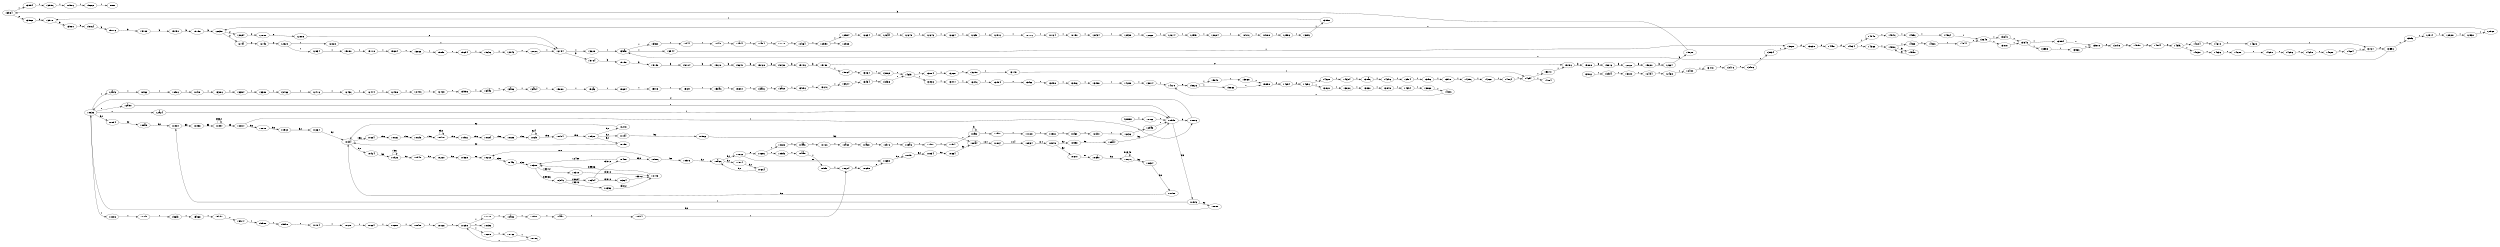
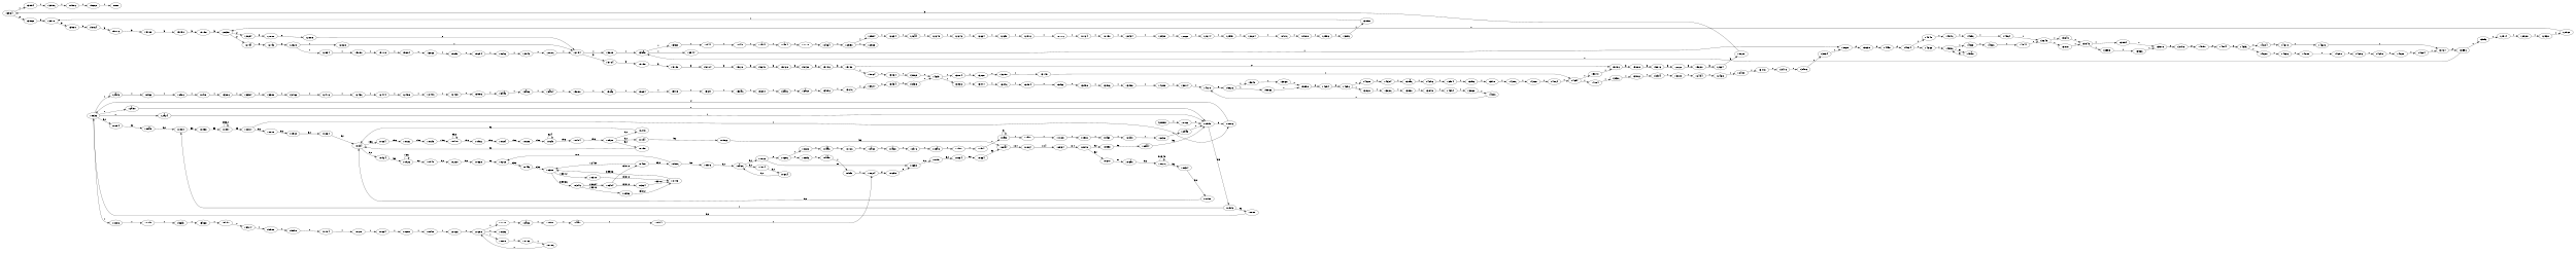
  digraph {
    rankdir=LR
    "15c68"
    END
    13148
    "146f4"
    15870
    "140e4"
    "157ec"
+   "13f2c"
    13268
    13290
    13084
    "1399c"
    "10b8c"
    13064
    13068
    "146f0"
    "13d3c"
    "157e0"
    15864
    15808
    12820
    12828
    12834
    "127d4"
    "150e0"
    13608
    "157c4"
    13984
    13968
    13994
    13970
    13980
    15828
    "1581c"
    "12cc0"
    "15c40"
    15728
    15730
    "157dc"
    "15c10"
    15704
    12888
    "135a8"
    "157d0"
    "157b8"
    "126b8"
    "126e4"
    "127f4"
    12880
    "127fc"
    15788
    15790
    15764
    "1577c"
    13950
    "10b88"
    "1299c"
    "138fc"
    12604
    "10b7c"
    "125f8"
    12668
    12674
    10150
    "12d34"
    "12d38"
    10124
    "12d1c"
    "1011c"
    "12cf0"
    12664
    "1264c"
    12648
    12634
    "126a4"
    "125e4"
    12590
    "125c8"
    "10b64"
    10118
    "10ae4"
    "135c0"
    13544
    "10f44"
    13628
    "10f48"
    "1284c"
    "1282c"
    "156b4"
    "156bc"
    "15ef0"
    15118
    15684
    "15ec8"
    "151d0"
    12914
    12928
    12930
    12960
    "135fc"
    14604
    14610
    "1462c"
    "137c4"
    "1364c"
    "1354c"
    13554
    13558
    13578
    "1356c"
    13648
    13818
    13638
    "1359c"
    "146e4"
    14608
    14690
    "1469c"
    "146b8"
    "1455c"
    14564
    14680
    "1463c"
    "137b8"
    "145d0"
    "145d4"
    "145fc"
    14544
    "145cc"
    "145c8"
    "145bc"
    "145a0"
    15820
    "12cc4"
    "144f8"
    14534
    14540
    14568
    "1454c"
    13534
    "1348c"
    "1347c"
    12480
    13478
    14630
    "13bd4"
    "13c00"
    "124d4"
    12468
    "13bcc"
    "140c4"
    14268
    "13f18"
    "1425c"
    "13f0c"
    "143bc"
    "13f04"
    14334
    "13eac"
    14328
    10948
    10670
    10998
    "106a0"
    "109a4"
    "1067c"
    "13c7c"
    "13d24"
    "13d34"
    "13d38"
    "104fc"
    10300
    "1034c"
    10310
    "1035c"
    "103b4"
    10448
    "102c8"
    "10d24"
    "10d2c"
    "10d40"
    "102c0"
    "10fb8"
    11028
    "10ecc"
    "10f60"
    "109c0"
    10264
    "10cb4"
    "10cc4"
    "100c8"
    "10c98"
    "10c88"
    "10c9c"
    10108
    "1016c"
    "10e08"
    "10ea8"
    "10de4"
    "10de8"
    "10df4"
    "10e94"
    "10dcc"
    "10ce4"
    "10ce8"
    "10cf0"
    "1430c"
    "14c70"
    "15e2c"
    "15e40"
    "15e6c"
    "10dd0"
    "10e0c"
    "10ddc"
    "1096c"
    "108a4"
    "108c4"
    10934
    "10e3c"
    "10e80"
    "100ec"
    "12a90"
    "12adc"
    "12a24"
    "101f4"
    "10d20"
    "101d0"
    10278
    "10ccc"
    "10d04"
    "15bd0"
    "15b74"
    "15b80"
    "15bb0"
    "106d8"
    10650
    "107f0"
    10834
    "10ad4"
    "10c18"
    "10c64"
    "10c80"
    "100b0"
    "10cd8"
    "10d78"
    "14c9c"
    "13e20"
    "13e2c"
    "106b4"
    10190
    "10f9c"
    10568
    "10e04"
    "100f8"
    "156f0"
    "15b68"
    "103c4"
    10408
    "1018c"
    "10f6c"
    "13d44"
    10104
    "10aa0"
    "105b4"
    10624
    "10a8c"
    10598
    "106cc"
    "106ec"
    "105dc"
    "1060c"
    10664
    "1072c"
    "10ac0"
    "10ac8"
    "10f7c"
    "1057c"
    "10a6c"
    10584
    "106c4"
    "1050c"
    "13bbc"
    "10f0c"
    "10f18"
    START
    "100cc"
    "105f0"
    "13e30"
    "13e48"
    "13f6c"
    "13db8"
    "13dcc"
    "13de8"
    12444
    12458
    "124bc"
    "124c8"
    "13d54"
    "10aa8"
    "15e68"
    "15e98"
    "158ac"
    "158b4"
    "13abc"
    "13ac0"
    "13e14"
    15880
    "15cac"
    "15ce4"
    "15f18"
    "13b5c"
    "13bac"
    "13a8c"
    "13ab4"
    "14c94"
    "10aac"
    "143b4"
    "1243c"
    "15cf4"
    "13d4c"
    "10eac"
    "10f88"
    "142e8"
    "10f94"
    "12cb0"
    "12cbc"
    "129a8"
    "1338c"
    13394
    "133e0"
    "1346c"
    "1241c"
    "13e60"
    "15c68" -> END [label=1]
    13148 -> "146f4" [label=1]
    "146f4" -> 15870 [label=1]
    "146f4" -> "140e4" [label=1]
    15870 -> "157ec" [label=1]
+   "140e4" -> "13f2c" [label=1]
    "157ec" -> 15808 [label=3]
+   "13f2c" -> "13bcc" [label=1]
    13268 -> 13290 [label=1]
    13290 -> 13148 [label=1]
    13084 -> 13268 [label=1]
    "1399c" -> "10b8c" [label=1]
    "10b8c" -> "15c68" [label=1]
    13064 -> 13068 [label=1]
    13068 -> "146f0" [label=1]
    "146f0" -> 13084 [label=1]
    "146f0" -> "13d3c" [label=1]
    "13d3c" -> "13d44" [label=1]
    "157e0" -> "157ec" [label=2]
    "157e0" -> 15864 [label=1]
    15864 -> 13064 [label=1]
    15808 -> "1581c" [label=3]
    12820 -> 12828 [label=1]
    12820 -> 12834 [label=1]
    12828 -> "127d4" [label=1]
    12834 -> "150e0" [label=1]
    "127d4" -> 13608 [label=1]
    "127d4" -> "157c4" [label=3]
    "150e0" -> 15118 [label=1]
    13608 -> "135a8" [label=1]
    "157c4" -> "157d0" [label=3]
    13984 -> 13968 [label=2]
    13984 -> 13994 [label=1]
    13968 -> 13970 [label=2]
    13994 -> "1399c" [label=1]
    13970 -> 13980 [label=3]
    13980 -> 15764 [label=3]
    15828 -> 13984 [label=3]
    "1581c" -> "12cc0" [label=3]
    "12cc0" -> 15820 [label=3]
    "15c40" -> 15728 [label=3]
    15728 -> 15730 [label=3]
    15730 -> "157dc" [label=3]
    "157dc" -> "157e0" [label=3]
    "15c10" -> "15c40" [label=3]
    15704 -> "15c10" [label=3]
    12888 -> "127d4" [label=2]
    "135a8" -> "135c0" [label=1]
    "135a8" -> 13544 [label=1]
    "157d0" -> "151d0" [label=3]
    "157b8" -> "126b8" [label=3]
    "126b8" -> "126e4" [label=2]
    "126b8" -> "127f4" [label=2]
    "126e4" -> 12880 [label=2]
    "127f4" -> "127fc" [label=2]
    12880 -> 12888 [label=2]
    "127fc" -> 12820 [label=2]
    15788 -> 15790 [label=3]
    15790 -> "157b8" [label=3]
    15764 -> "1577c" [label=3]
    "1577c" -> 15788 [label=3]
    13950 -> 13970 [label=1]
    "10b88" -> "1299c" [label=1]
    "1299c" -> "138fc" [label=1]
    "138fc" -> 13950 [label=1]
    12604 -> "10b7c" [label=1]
    "10b7c" -> "10b88" [label=1]
    "125f8" -> 12604 [label=1]
    12668 -> 12674 [label=1]
    12674 -> "125f8" [label=1]
    10150 -> "12d34" [label=1]
    "12d34" -> "12d38" [label=1]
    "12d38" -> 12668 [label=1]
    10124 -> 10150 [label=1]
    "12d1c" -> "1011c" [label=1]
    "1011c" -> 10124 [label=1]
    "12cf0" -> "12d1c" [label=1]
    12664 -> "12cf0" [label=1]
    "1264c" -> 12664 [label=1]
    12648 -> "1264c" [label=1]
    12634 -> "126a4" [label=1]
    "126a4" -> 12648 [label=1]
    "125e4" -> 12634 [label=1]
    12590 -> "125e4" [label=1]
    12590 -> "125c8" [label=1]
    "10b64" -> 12590 [label=1]
    10118 -> "10b64" [label=1]
    "10ae4" -> 10118 [label=1]
    "135c0" -> "10f44" [label=1]
    13544 -> 13628 [label=1]
    "10f44" -> "10f48" [label=1]
    13628 -> 13638 [label=2]
    "10f48" -> "10ad4" [label=1]
    "1284c" -> "1282c" [label=1]
    "1282c" -> "127d4" [label=1]
    "156b4" -> "156bc" [label=1]
    "156bc" -> "1284c" [label=1]
    "15ef0" -> "156b4" [label=1]
    15118 -> 15684 [label=1]
    15684 -> "15ec8" [label=1]
    "15ec8" -> "15ef0" [label=1]
    "151d0" -> 15704 [label=3]
    12914 -> 12928 [label=1]
    12928 -> 12930 [label=1]
    12930 -> 12960 [label=1]
    12960 -> "126b8" [label=1]
    "135fc" -> 12914 [label=1]
    14604 -> 14610 [label=1]
    14610 -> "1462c" [label=1]
    "1462c" -> "137c4" [label=1]
    "137c4" -> "1359c" [label=2]
    "1364c" -> "1354c" [label=1]
    "1354c" -> 13554 [label=1]
    "1354c" -> 13558 [label=1]
    13554 -> 13578 [label=1]
    13558 -> "1356c" [label=1]
    13578 -> "137b8" [label=2]
    "1356c" -> 13578 [label=1]
    13648 -> "1364c" [label=1]
    13648 -> 13818 [label=1]
    13818 -> "1354c" [label=1]
    13638 -> "144f8" [label=2]
    "1359c" -> "135a8" [label=1]
    "1359c" -> "135fc" [label=1]
    "146e4" -> "137c4" [label=1]
    14608 -> "146e4" [label=1]
    14690 -> "1469c" [label=1]
    "1469c" -> "146b8" [label=1]
    "146b8" -> 14608 [label=1]
    "1455c" -> 14564 [label=1]
    14564 -> 13648 [label=1]
    14680 -> 14690 [label=1]
    "1463c" -> 14680 [label=1]
    "137b8" -> "145d0" [label=2]
    "145d0" -> "145d4" [label=2]
    "145d4" -> "145fc" [label=2]
    "145fc" -> 14604 [label=1]
    "145fc" -> 14630 [label=1]
    14544 -> 13648 [label=1]
    "145cc" -> 14544 [label=1]
    "145c8" -> "145cc" [label=1]
    "145bc" -> "145c8" [label=1]
    "145bc" -> "145a0" [label=5]
    "145a0" -> "145bc" [label=5]
    15820 -> "12cc4" [label=3]
    "12cc4" -> 15828 [label=3]
    "144f8" -> 14534 [label=2]
    14534 -> 14540 [label=1]
    14534 -> 14568 [label=1]
    14540 -> "1454c" [label=1]
    14568 -> "145bc" [label=1]
    "1454c" -> "1455c" [label=1]
    13534 -> 13628 [label=1]
    "1348c" -> 13534 [label=1]
    "1347c" -> "1348c" [label=1]
    12480 -> 13478 [label=1]
    13478 -> "1347c" [label=1]
    14630 -> "1463c" [label=1]
    "13bd4" -> "13c00" [label=1]
    "13c00" -> "124d4" [label=1]
    "124d4" -> 12468 [label=1]
    12468 -> 12480 [label=1]
    "13bcc" -> "13bd4" [label=1]
    "140c4" -> "146f4" [label=1]
    14268 -> "140c4" [label=1]
    "13f18" -> "1425c" [label=1]
    "1425c" -> 14268 [label=1]
    "13f0c" -> "13f18" [label=1]
    "143bc" -> "13f04" [label=1]
    "13f04" -> "13f0c" [label=1]
    14334 -> "13eac" [label=1]
    "13eac" -> "143bc" [label=1]
    14328 -> 14334 [label=1]
    10948 -> 10670 [label=52]
    10948 -> 10998 [label=52]
    10670 -> "106a0" [label=58]
    10998 -> "109a4" [label=52]
    "106a0" -> "1067c" [label=52]
    "109a4" -> "10dd0" [label=52]
    "1067c" -> "1067c" [label=51948]
    "1067c" -> "106b4" [label=52]
    "13c7c" -> "13d24" [label=1]
    "13d24" -> "13d34" [label=1]
    "13d34" -> "13d38" [label=1]
    "13d38" -> "146f0" [label=1]
    "104fc" -> 10300 [label=832]
    10300 -> "1034c" [label=39936]
    10300 -> 10310 [label=13312]
    "1034c" -> "1035c" [label=13312]
    "1034c" -> "103b4" [label=26624]
    10310 -> 10448 [label=13312]
    "1035c" -> 10448 [label=13312]
    "103b4" -> "103c4" [label=13312]
    "103b4" -> 10408 [label=13312]
    10448 -> 10300 [label=39936]
    "102c8" -> "104fc" [label=832]
    "10d24" -> "10d2c" [label=52]
    "10d2c" -> "10d2c" [label=156]
    "10d2c" -> "10d40" [label=52]
    "10d40" -> "102c0" [label=52]
    "102c0" -> 10568 [label=52]
    "10fb8" -> 11028 [label=1]
    11028 -> "10ecc" [label=1]
    "10ecc" -> "10f60" [label=1]
    "10f60" -> "12cb0" [label=1]
    "109c0" -> 10264 [label=52]
    10264 -> "10cb4" [label=52]
    "10cb4" -> "10d24" [label=52]
    "10cb4" -> "10cc4" [label=156]
    "10cc4" -> "10ccc" [label=156]
    "100c8" -> "10c98" [label=1]
    "10c98" -> "10c88" [label=1]
    "10c98" -> "10c9c" [label=1]
    "10c98" -> 10108 [label=1]
    "10c88" -> "1016c" [label=1]
    10108 -> "10a8c" [label=1]
    "1016c" -> "1018c" [label=1]
    "10e08" -> "109c0" [label=52]
    "10ea8" -> "10de4" [label=52]
    "10de4" -> "10de8" [label=53]
    "10de8" -> "10df4" [label=53]
    "10df4" -> "10df4" [label=3582]
    "10df4" -> "10e04" [label=53]
    "10e94" -> "10ea8" [label=52]
    "10dcc" -> "10ce4" [label=156]
    "10ce4" -> "10ce8" [label=156]
    "10ce8" -> "10cf0" [label=156]
    "10cf0" -> "10cf0" [label=624]
    "10cf0" -> "10d04" [label=156]
    "1430c" -> "14c70" [label=1]
    "14c70" -> "15e2c" [label=2]
    "15e2c" -> "15e40" [label=1]
    "15e2c" -> "15e6c" [label=1]
    "15e40" -> "15e68" [label=1]
    "15e6c" -> "15e98" [label=1]
    "10dd0" -> "10e0c" [label=3]
    "10dd0" -> "10ddc" [label=53]
    "10e0c" -> "10e3c" [label=4]
    "10ddc" -> "10de4" [label=1]
    "10ddc" -> "10e80" [label=52]
    "1096c" -> "108a4" [label=52]
    "108a4" -> "108c4" [label=104]
    "108c4" -> 10934 [label=104]
    10934 -> 10948 [label=104]
    "10e3c" -> "10e94" [label=52]
    "10e3c" -> "100ec" [label=1]
    "10e3c" -> "12a90" [label=1]
    "10e3c" -> "12adc" [label=1]
    "10e3c" -> "12a24" [label=1]
    "10e80" -> "10e3c" [label=52]
    "100ec" -> "100f8" [label=1]
    "12a90" -> "10dd0" [label=1]
    "12adc" -> "10f6c" [label=1]
    "12a24" -> "10dd0" [label=1]
    "101f4" -> "1096c" [label=52]
    "10d20" -> "101f4" [label=52]
    "10d20" -> "101d0" [label=52]
    "10d20" -> 10278 [label=52]
    "101d0" -> "10cb4" [label=52]
    10278 -> "10cb4" [label=52]
    "10ccc" -> "10cd8" [label=156]
    "10d04" -> "10d20" [label=156]
    "15bd0" -> "15b74" [label=1]
    "15b74" -> "15b80" [label=1]
    "15b80" -> "15bb0" [label=1]
    "15bb0" -> 10104 [label=1]
    "106d8" -> 10650 [label=2]
    10650 -> "107f0" [label=52]
    "107f0" -> 10834 [label=52]
    10834 -> 10664 [label=52]
    "10ad4" -> "10ae4" [label=1]
    "10c18" -> "10c64" [label=1]
    "10c64" -> "10c80" [label=1]
    "10c80" -> "100b0" [label=1]
    "100b0" -> "100c8" [label=1]
    "10cd8" -> "10d78" [label=156]
    "10d78" -> "10dcc" [label=156]
    "10d78" -> "10d78" [label=832]
    "14c9c" -> 14328 [label=1]
    "14c9c" -> "13e20" [label=1]
    "13e20" -> "13e2c" [label=1]
    "13e2c" -> "13e30" [label=1]
    "106b4" -> 10190 [label=52]
    10190 -> "10cb4" [label=52]
    "10f9c" -> "10fb8" [label=1]
    "10f9c" -> "10f9c" [label=5]
    10568 -> "102c8" [label=52]
    "10e04" -> "10e08" [label=52]
    "10e04" -> "10e0c" [label=1]
    "100f8" -> "156f0" [label=1]
    "156f0" -> "15b68" [label=1]
    "15b68" -> "15bd0" [label=1]
    "103c4" -> 10448 [label=13312]
    10408 -> 10300 [label=12480]
    10408 -> "1050c" [label=832]
    "1018c" -> "10c98" [label=1]
    "10f6c" -> "10f0c" [label=1]
    "13d44" -> "13d4c" [label=1]
    10104 -> "10c18" [label=1]
    "10aa0" -> "105b4" [label=1]
    "105b4" -> 10624 [label=1]
    10624 -> "106d8" [label=2]
    "10a8c" -> 10598 [label=1]
    10598 -> "10aa0" [label=1]
    "106cc" -> 10650 [label=50]
    "106cc" -> "106ec" [label=2]
    "106ec" -> "105dc" [label=1]
    "106ec" -> "1060c" [label=1]
    "105dc" -> "10aa8" [label=1]
    "1060c" -> "10aac" [label=1]
    10664 -> "108a4" [label=52]
    "1072c" -> "10ac0" [label=1]
    "10ac0" -> "10ac8" [label=1]
    "10ac8" -> "10f7c" [label=1]
    "10f7c" -> "10eac" [label=1]
    "1057c" -> "10a6c" [label=52]
    "10a6c" -> "106cc" [label=52]
    "10a6c" -> 10584 [label=52]
    10584 -> "106c4" [label=52]
    "106c4" -> "10a6c" [label=52]
    "1050c" -> "102c8" [label=780]
    "1050c" -> "1057c" [label=52]
    "13bbc" -> "13c7c" [label=1]
    "10f0c" -> "10f18" [label=1]
    "10f18" -> "1338c" [label=1]
    START -> "100cc" [label=1]
    "100cc" -> "10dd0" [label=1]
    "105f0" -> 10624 [label=1]
    "13e30" -> "13e48" [label=1]
    "13e48" -> "143b4" [label=1]
    "13f6c" -> "13db8" [label=1]
    "13db8" -> "13dcc" [label=1]
    "13dcc" -> "13de8" [label=1]
    "13de8" -> "142e8" [label=1]
    12444 -> 12458 [label=1]
    12458 -> "124bc" [label=1]
    "124bc" -> "124c8" [label=1]
    "124c8" -> "13b5c" [label=1]
    "13d54" -> "13f6c" [label=1]
    "10aa8" -> "105f0" [label=1]
    "15e68" -> "15e98" [label=1]
    "15e98" -> "14c94" [label=2]
    "158ac" -> "158b4" [label=1]
    "158b4" -> "13abc" [label=1]
    "13abc" -> "13ac0" [label=1]
    "13ac0" -> "13bbc" [label=1]
    "13e14" -> "14c70" [label=1]
    15880 -> "15cac" [label=1]
    "15cac" -> "15ce4" [label=1]
    "15ce4" -> "15f18" [label=1]
    "15f18" -> "15cf4" [label=1]
    "13b5c" -> "13bac" [label=1]
    "13bac" -> "13a8c" [label=1]
    "13a8c" -> "13ab4" [label=1]
    "13ab4" -> 15880 [label=1]
    "14c94" -> "14c9c" [label=2]
    "10aac" -> "1072c" [label=1]
    "143b4" -> "13e60" [label=1]
    "1243c" -> 12444 [label=1]
    "15cf4" -> "158ac" [label=1]
    "13d4c" -> "13d54" [label=1]
    "10eac" -> "10f88" [label=1]
    "10f88" -> "10f94" [label=1]
    "142e8" -> "13e14" [label=1]
    "10f94" -> "10f9c" [label=1]
    "12cb0" -> "12cbc" [label=1]
    "12cbc" -> "129a8" [label=1]
    "129a8" -> "10dd0" [label=1]
    "1338c" -> 13394 [label=1]
    13394 -> "133e0" [label=1]
    "133e0" -> "1346c" [label=1]
    "1346c" -> "1241c" [label=1]
    "1241c" -> "1243c" [label=1]
    "13e60" -> "1430c" [label=1]
  }
